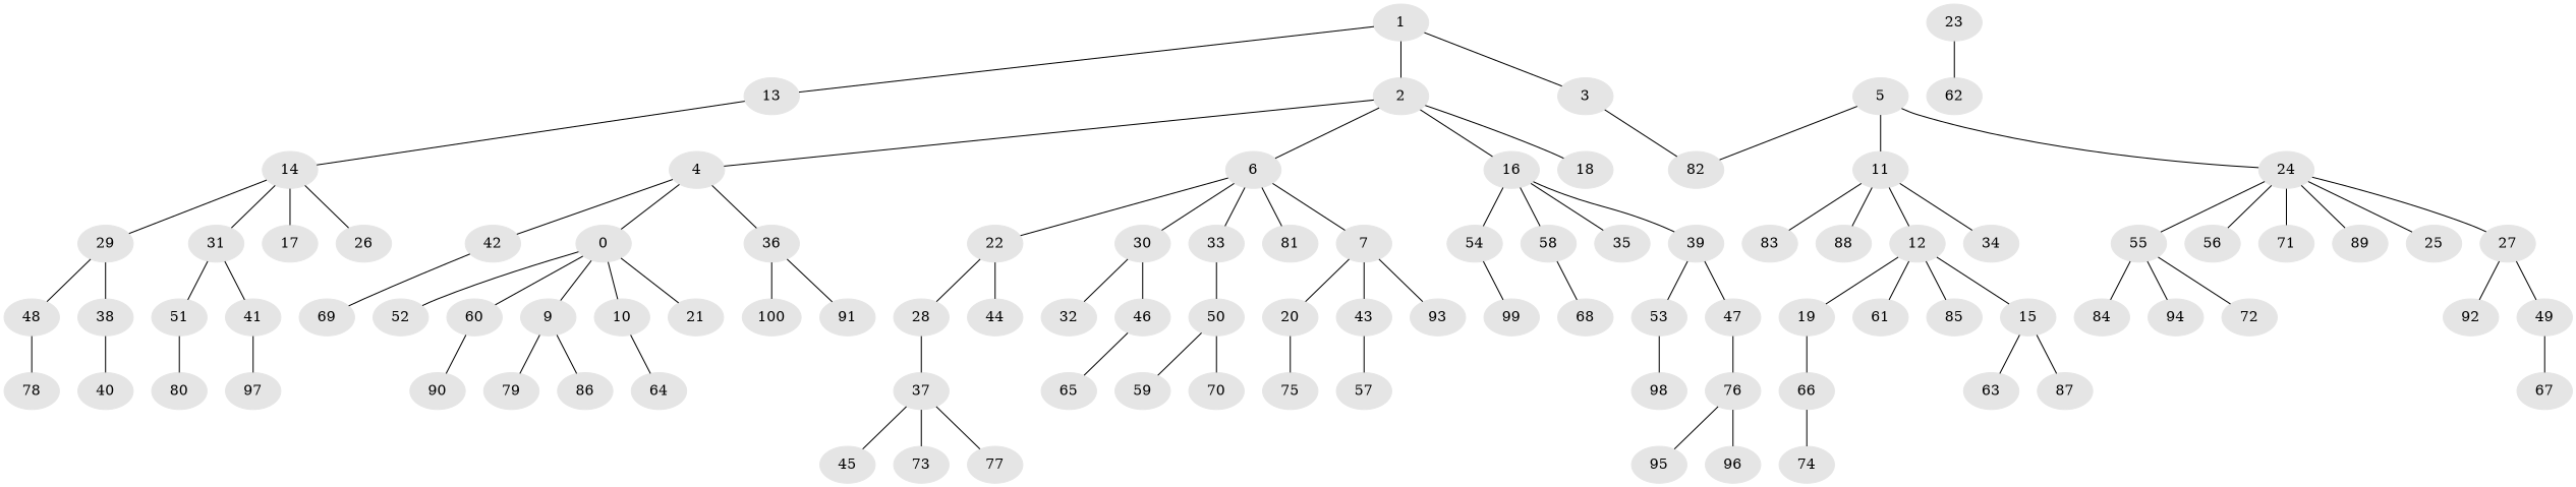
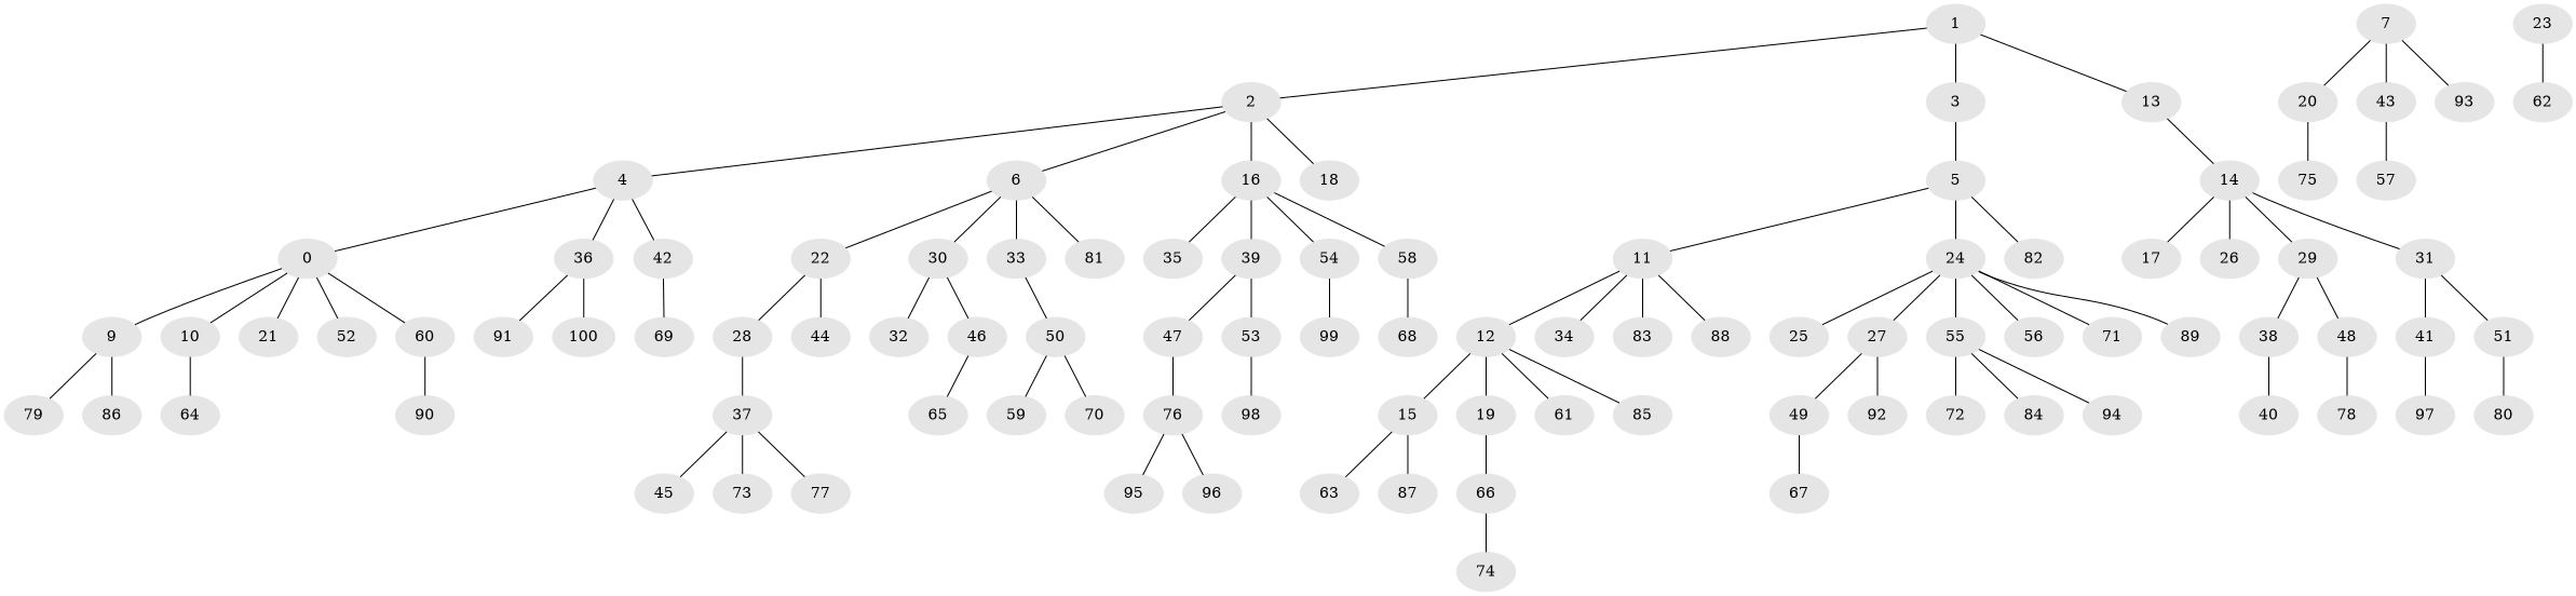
  graph {
    node [color=gray90 style=filled]
    1
    2
    3
    13
    4
    6
    16
    18
    5
    14
    n11 [label=0]
    36
    42
    7
    22
    30
    33
    81
    35
    39
    54
    58
    11
    24
    82
    9
    10
    21
    52
    60
    91
    100
    69
    12
    34
    83
    88
    23
    62
    25
    27
    55
    56
    71
    89
    20
    43
    93
    28
    44
    32
    46
    50
    75
    57
    79
    86
    64
    90
    15
    19
    61
    85
    63
    87
    66
    17
    26
    29
    31
    38
    48
    41
    51
    47
    53
    99
    68
    74
    37
    49
    92
    72
    84
    94
    67
    45
    73
    77
    40
    78
    65
    97
    80
    59
    70
    76
    98
    95
    96
    1 -- 2
    1 -- 3
    1 -- 13
    2 -- 4
    2 -- 6
    2 -- 16
    2 -- 18
-   3 -- 82
+   3 -- 5
    13 -- 14
    4 -- n11
    4 -- 36
    4 -- 42
-   6 -- 7
    6 -- 22
    6 -- 30
    6 -- 33
    6 -- 81
    16 -- 35
    16 -- 39
    16 -- 54
    16 -- 58
    5 -- 11
    5 -- 24
    5 -- 82
    14 -- 17
    14 -- 26
    14 -- 29
    14 -- 31
    n11 -- 9
    n11 -- 10
    n11 -- 21
    n11 -- 52
    n11 -- 60
    36 -- 91
    36 -- 100
    42 -- 69
    7 -- 20
    7 -- 43
    7 -- 93
    22 -- 28
    22 -- 44
    30 -- 32
    30 -- 46
    33 -- 50
    39 -- 47
    39 -- 53
    54 -- 99
    58 -- 68
    11 -- 12
    11 -- 34
    11 -- 83
    11 -- 88
    24 -- 25
    24 -- 27
    24 -- 55
    24 -- 56
    24 -- 71
    24 -- 89
    9 -- 79
    9 -- 86
    10 -- 64
    60 -- 90
    12 -- 15
    12 -- 19
    12 -- 61
    12 -- 85
    23 -- 62
    27 -- 49
    27 -- 92
    55 -- 72
    55 -- 84
    55 -- 94
    20 -- 75
    43 -- 57
    28 -- 37
    46 -- 65
    50 -- 59
    50 -- 70
    15 -- 63
    15 -- 87
    19 -- 66
    66 -- 74
    29 -- 38
    29 -- 48
    31 -- 41
    31 -- 51
    38 -- 40
    48 -- 78
    41 -- 97
    51 -- 80
    47 -- 76
    53 -- 98
    37 -- 45
    37 -- 73
    37 -- 77
    49 -- 67
    76 -- 95
    76 -- 96
  }
